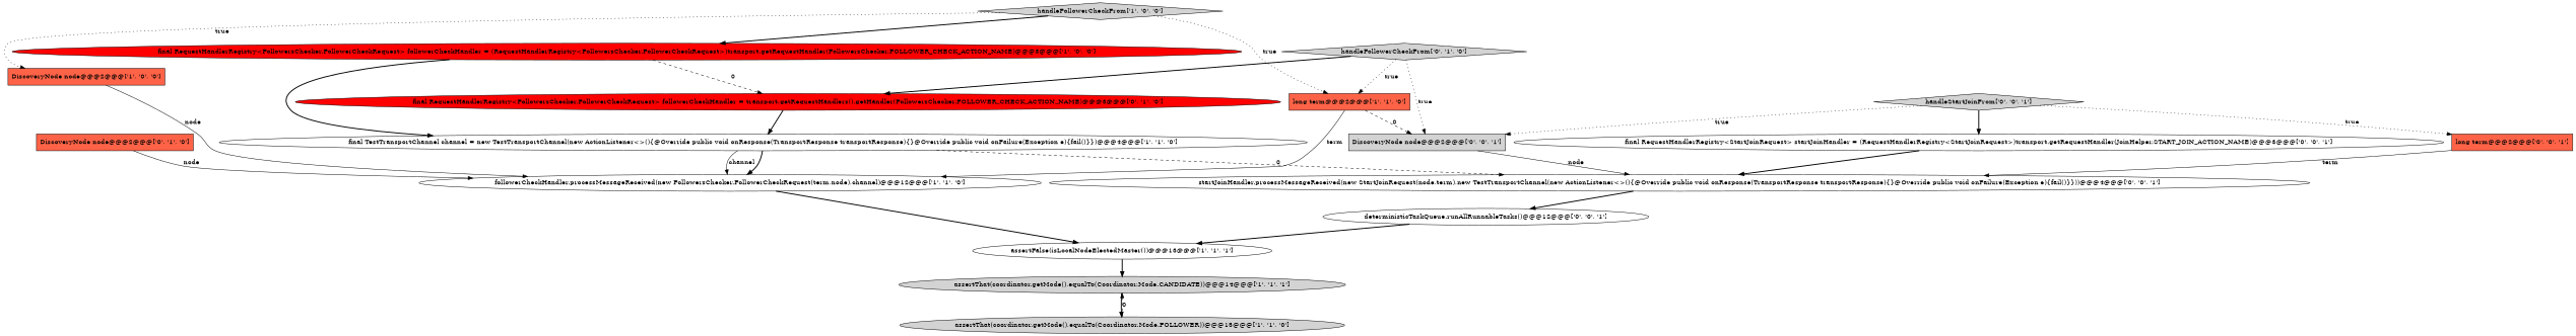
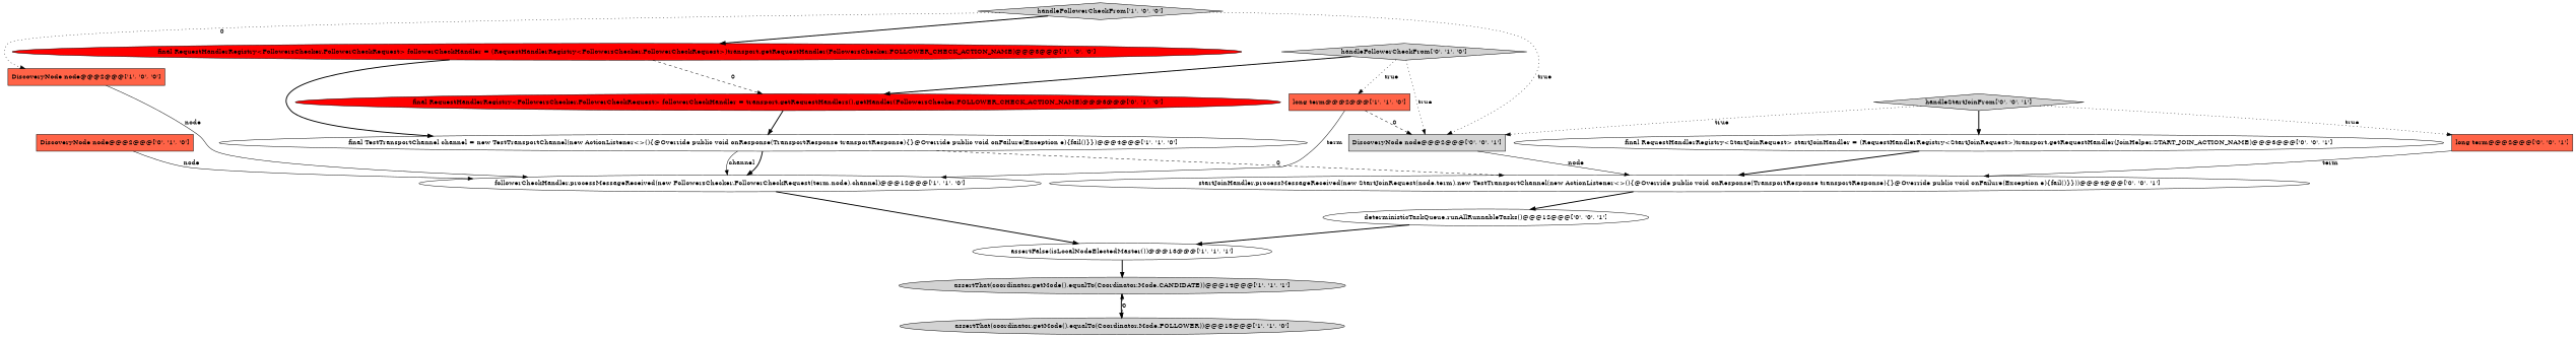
  digraph {
    node [fillcolor=white shape=ellipse style=filled]
    edge [style=bold]
    n1 [fillcolor=red label="final RequestHandlerRegistry<FollowersChecker.FollowerCheckRequest> followerCheckHandler = (RequestHandlerRegistry<FollowersChecker.FollowerCheckRequest>)transport.getRequestHandler(FollowersChecker.FOLLOWER_CHECK_ACTION_NAME)@@@3@@@['1', '0', '0']"]
    n2 [label="final TestTransportChannel channel = new TestTransportChannel(new ActionListener<>(){@Override public void onResponse(TransportResponse transportResponse){}@Override public void onFailure(Exception e){fail()}})@@@4@@@['1', '1', '0']"]
    n3 [fillcolor=red label="final RequestHandlerRegistry<FollowersChecker.FollowerCheckRequest> followerCheckHandler = transport.getRequestHandlers().getHandler(FollowersChecker.FOLLOWER_CHECK_ACTION_NAME)@@@3@@@['0', '1', '0']"]
    n4 [label="startJoinHandler.processMessageReceived(new StartJoinRequest(node,term),new TestTransportChannel(new ActionListener<>(){@Override public void onResponse(TransportResponse transportResponse){}@Override public void onFailure(Exception e){fail()}}))@@@4@@@['0', '0', '1']"]
    n5 [label="followerCheckHandler.processMessageReceived(new FollowersChecker.FollowerCheckRequest(term,node),channel)@@@12@@@['1', '1', '0']"]
    n6 [label="deterministicTaskQueue.runAllRunnableTasks()@@@12@@@['0', '0', '1']"]
    n7 [label="assertFalse(isLocalNodeElectedMaster())@@@13@@@['1', '1', '1']"]
    n8 [fillcolor=lightgray label="assertThat(coordinator.getMode(),equalTo(Coordinator.Mode.CANDIDATE))@@@14@@@['1', '1', '1']"]
    n9 [fillcolor=lightgray label="DiscoveryNode node@@@2@@@['0', '0', '1']" shape=box]
    n10 [fillcolor=tomato label="long term@@@2@@@['1', '1', '0']" shape=box]
    n11 [fillcolor=lightgray label="handleStartJoinFrom['0', '0', '1']" shape=diamond]
    n12 [label="final RequestHandlerRegistry<StartJoinRequest> startJoinHandler = (RequestHandlerRegistry<StartJoinRequest>)transport.getRequestHandler(JoinHelper.START_JOIN_ACTION_NAME)@@@3@@@['0', '0', '1']"]
    n13 [fillcolor=tomato label="long term@@@2@@@['0', '0', '1']" shape=box]
    n14 [fillcolor=tomato label="DiscoveryNode node@@@2@@@['1', '0', '0']" shape=box]
    n15 [fillcolor=lightgray label="handleFollowerCheckFrom['1', '0', '0']" shape=diamond]
    n16 [fillcolor=lightgray label="assertThat(coordinator.getMode(),equalTo(Coordinator.Mode.FOLLOWER))@@@15@@@['1', '1', '0']"]
    n17 [fillcolor=tomato label="DiscoveryNode node@@@2@@@['0', '1', '0']" shape=box]
    n18 [fillcolor=lightgray label="handleFollowerCheckFrom['0', '1', '0']" shape=diamond]
    n1 -> n2
    n1 -> n3 [label=0 style=dashed]
    n2 -> n4 [label=0 style=dashed]
    n2 -> n5
    n2 -> n5 [label=channel style=solid]
    n3 -> n2
    n4 -> n6
    n5 -> n7
    n6 -> n7
    n7 -> n8
    n8 -> n16
    n9 -> n4 [label="node" style=solid]
    n10 -> n5 [label=term style=solid]
    n10 -> n9 [label=0 style=dashed]
    n11 -> n9 [label=true style=dotted]
    n11 -> n12
    n11 -> n13 [label=true style=dotted]
    n12 -> n4
    n13 -> n4 [label=term style=solid]
    n14 -> n5 [label="node" style=solid]
    n15 -> n1
-   n15 -> n10 [label=true style=dotted]
-   n15 -> n14 [label=true style=dotted]
+   n15 -> n9 [label=true style=dotted]
+   n15 -> n14 [label=0 style=dotted]
    n16 -> n8 [label=0 style=dashed]
    n17 -> n5 [label="node" style=solid]
    n18 -> n3
    n18 -> n9 [label=true style=dotted]
    n18 -> n10 [label=true style=dotted]
  }
